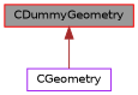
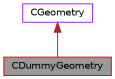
  digraph {
    node [fontname=Helvetica fontsize=10 shape=box style=filled]
    n1 [color=red fillcolor=grey60 fontcolor=black height=0.2 label=CDummyGeometry width=0.4]
    n2 [color=purple fillcolor=white height=0.2 label=CGeometry width=0.4]
-   n1 -> n2 [color=brown dir=back fontname=Helvetica fontsize=10 labelfontname=Helvetica labelfontsize=10 style=solid]
+   n2 -> n1 [color=brown dir=back fontname=Helvetica fontsize=10 labelfontname=Helvetica labelfontsize=10 style=solid]
  }
